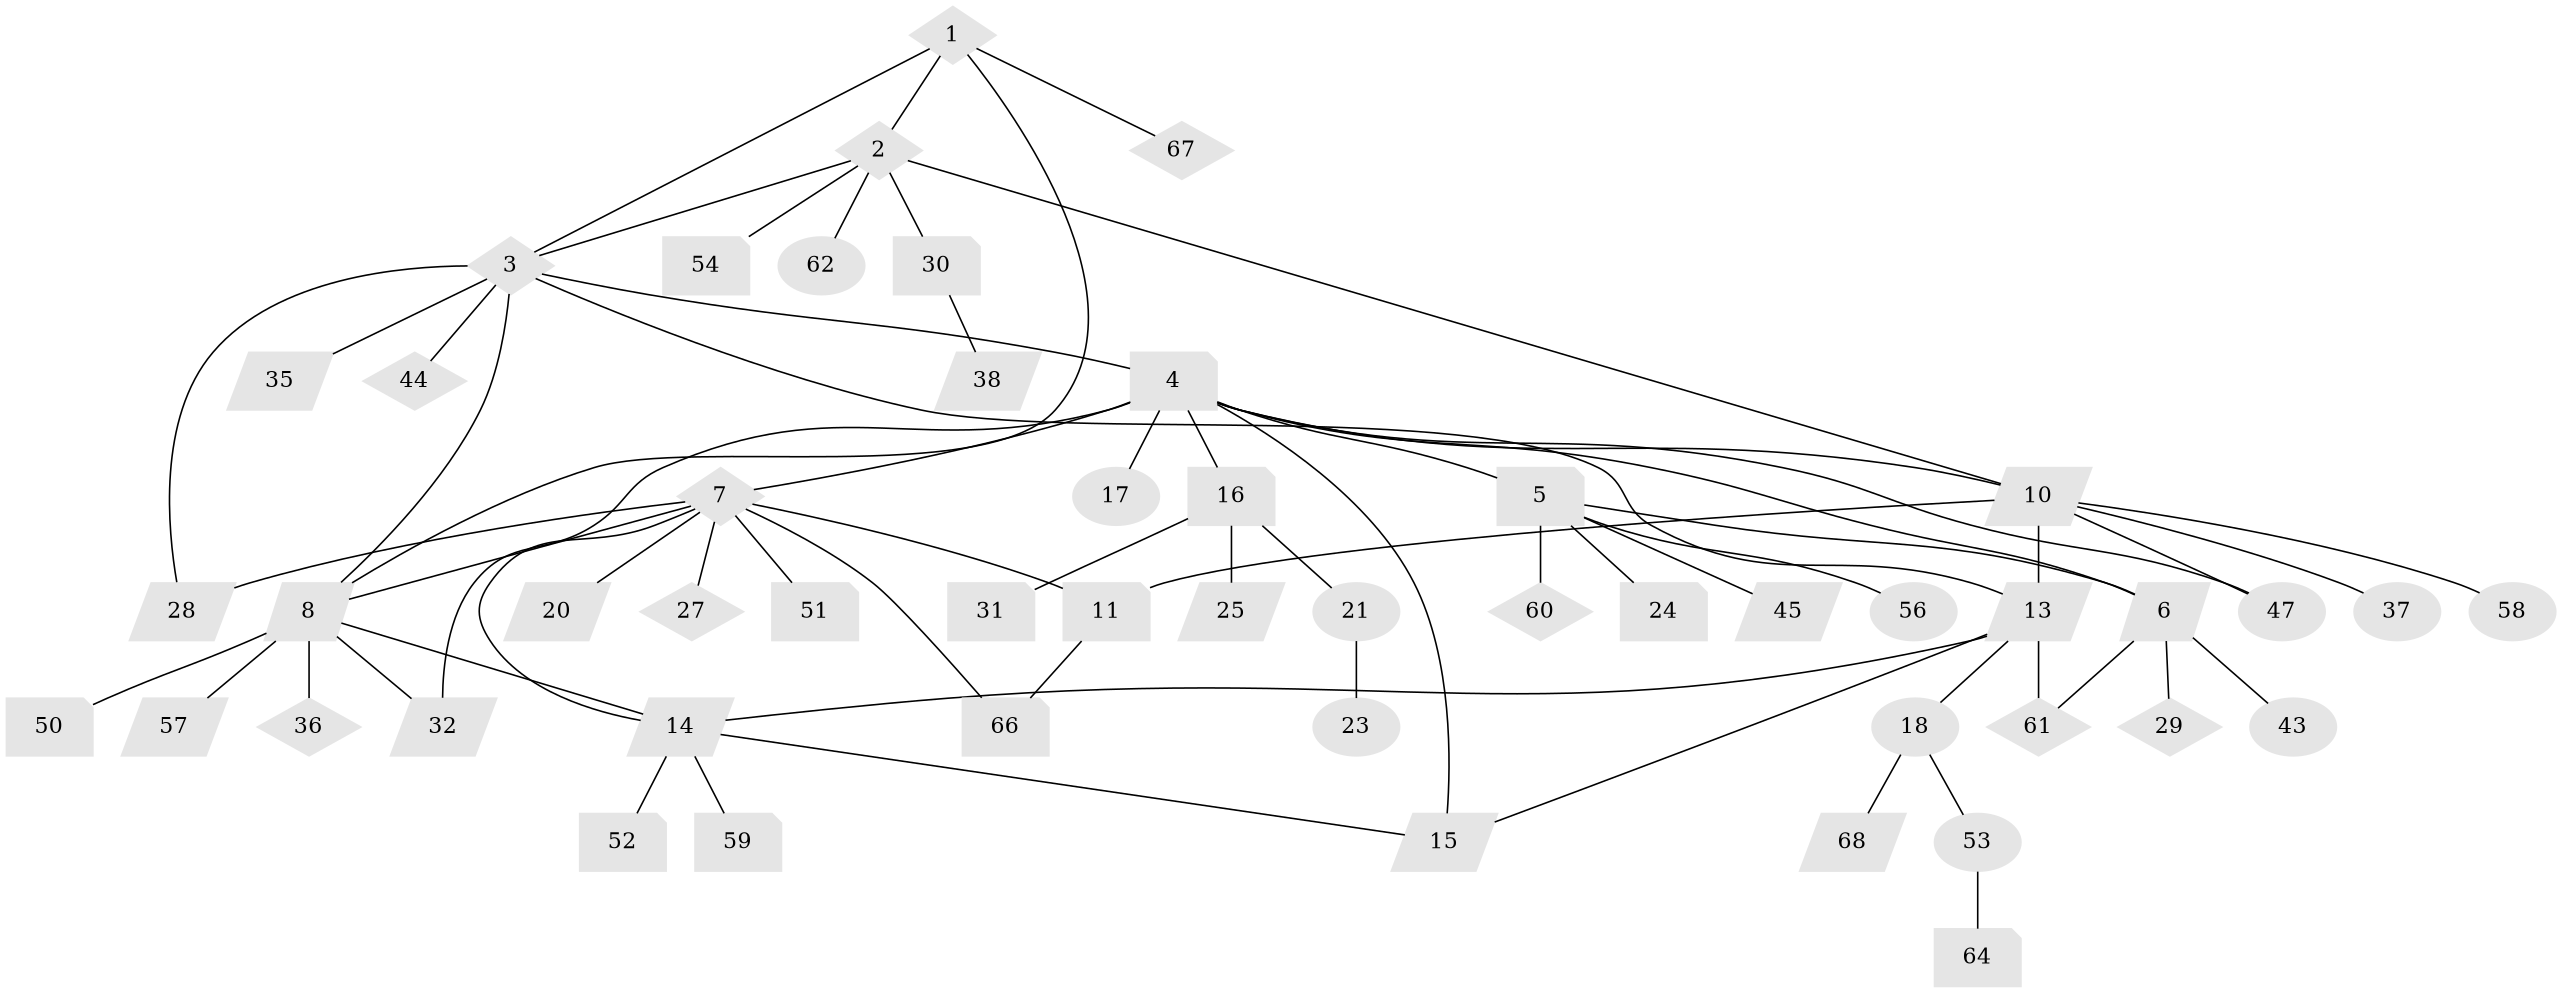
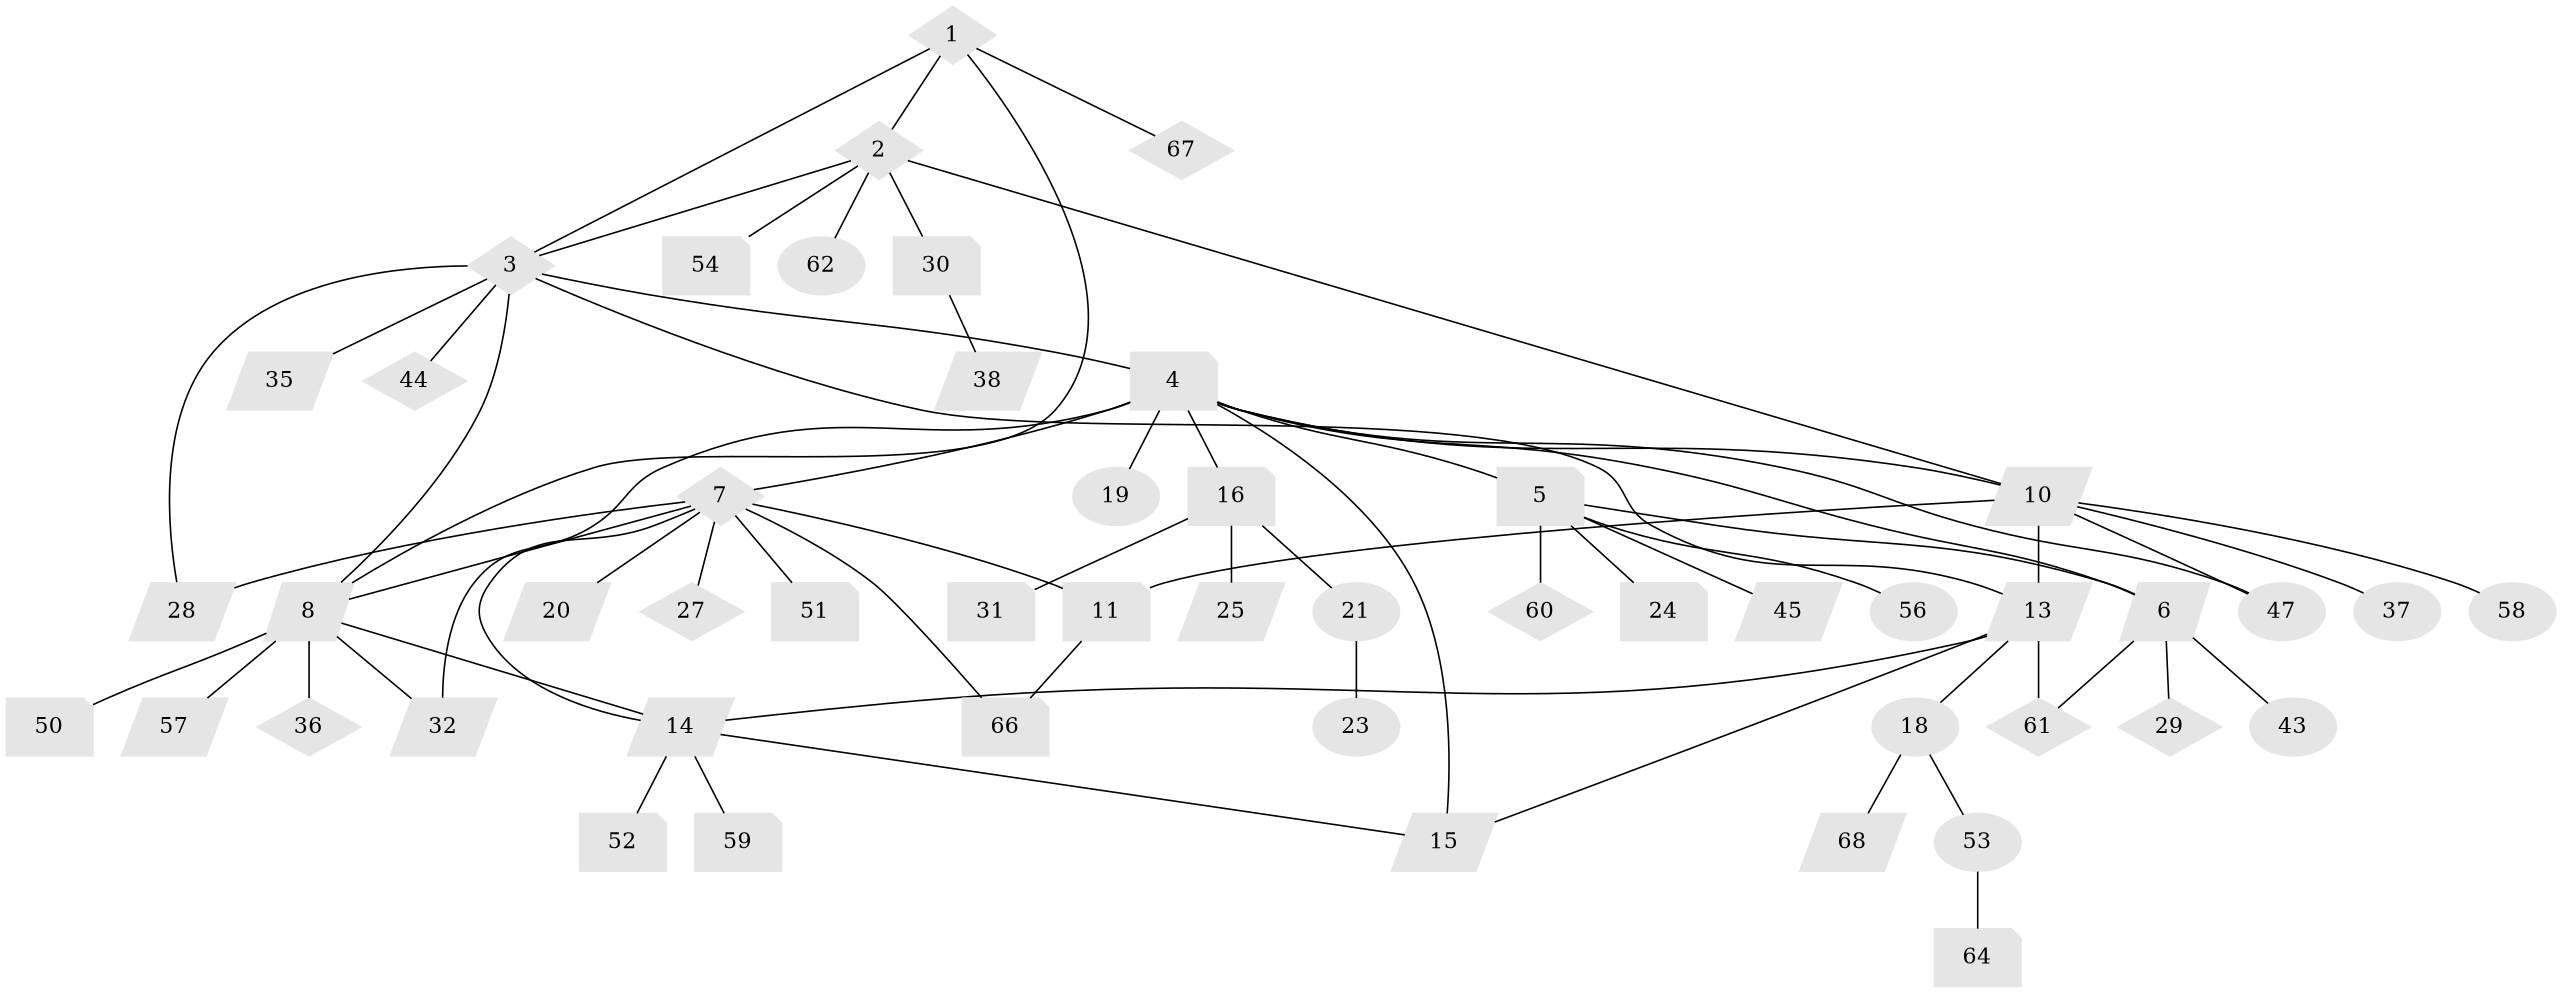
  graph {
    node [color=gray90 shape=parallelogram style=filled]
    1 [shape=diamond super="+22"]
    2 [shape=diamond super="+26"]
    3 [shape=diamond super="+40"]
    8 [super="+17"]
    67 [shape=diamond]
    10 [super="+69"]
    30 [shape=note]
    54 [shape=note]
    62 [shape=ellipse]
    4 [shape=note super="+12"]
    13 [super="+55"]
    28
    35 [super="+49"]
    44 [shape=diamond]
    32 [super="+41"]
    14 [super="+65"]
    36 [shape=diamond]
    50 [shape=note]
    57
    11 [shape=note super="+33"]
    47 [shape=ellipse]
    37 [shape=ellipse]
    58 [shape=ellipse]
    38
    5 [shape=note super="+39"]
    6 [super="+63"]
    7 [shape=diamond super="+9"]
    15
    16 [shape=note super="+34"]
-   19 [shape=ellipse label=17]
+   19 [shape=ellipse]
    61 [shape=diamond]
    18 [shape=ellipse super="+46"]
    24 [shape=note]
    45
    56 [shape=ellipse]
    60 [shape=diamond]
    29 [shape=diamond]
    43 [shape=ellipse]
    20
    27 [shape=diamond]
    51 [shape=note]
    66 [shape=note]
    21 [shape=ellipse super="+48"]
    25
    31 [shape=note]
    52 [shape=note]
    59 [shape=note]
    53 [shape=ellipse]
    68
    23 [shape=ellipse super="+42"]
    64 [shape=note]
    1 -- 2
    1 -- 3
    1 -- 8
    1 -- 67
    2 -- 3
    2 -- 10
    2 -- 30
    2 -- 54
    2 -- 62
    3 -- 8 [weight=2]
    3 -- 4
    3 -- 13
    3 -- 28
    3 -- 35
    3 -- 44
    8 -- 32
    8 -- 14
    8 -- 36
    8 -- 50
    8 -- 57
    10 -- 13
    10 -- 11
    10 -- 47
    10 -- 37
    10 -- 58
    30 -- 38
    4 -- 10
    4 -- 32
    4 -- 47
    4 -- 5
    4 -- 6
    4 -- 7
    4 -- 15
    4 -- 16
    4 -- 19
    13 -- 14
    13 -- 15
    13 -- 61
    13 -- 18
    14 -- 15
    14 -- 52
    14 -- 59
    11 -- 66
    5 -- 6
    5 -- 24
    5 -- 45
    5 -- 56
    5 -- 60
    6 -- 61
    6 -- 29
    6 -- 43
    7 -- 8 [weight=2]
    7 -- 28
    7 -- 14
    7 -- 11
    7 -- 20
    7 -- 27
    7 -- 51
    7 -- 66
    16 -- 21
    16 -- 25
    16 -- 31
    18 -- 53
    18 -- 68
    21 -- 23
    53 -- 64
  }
